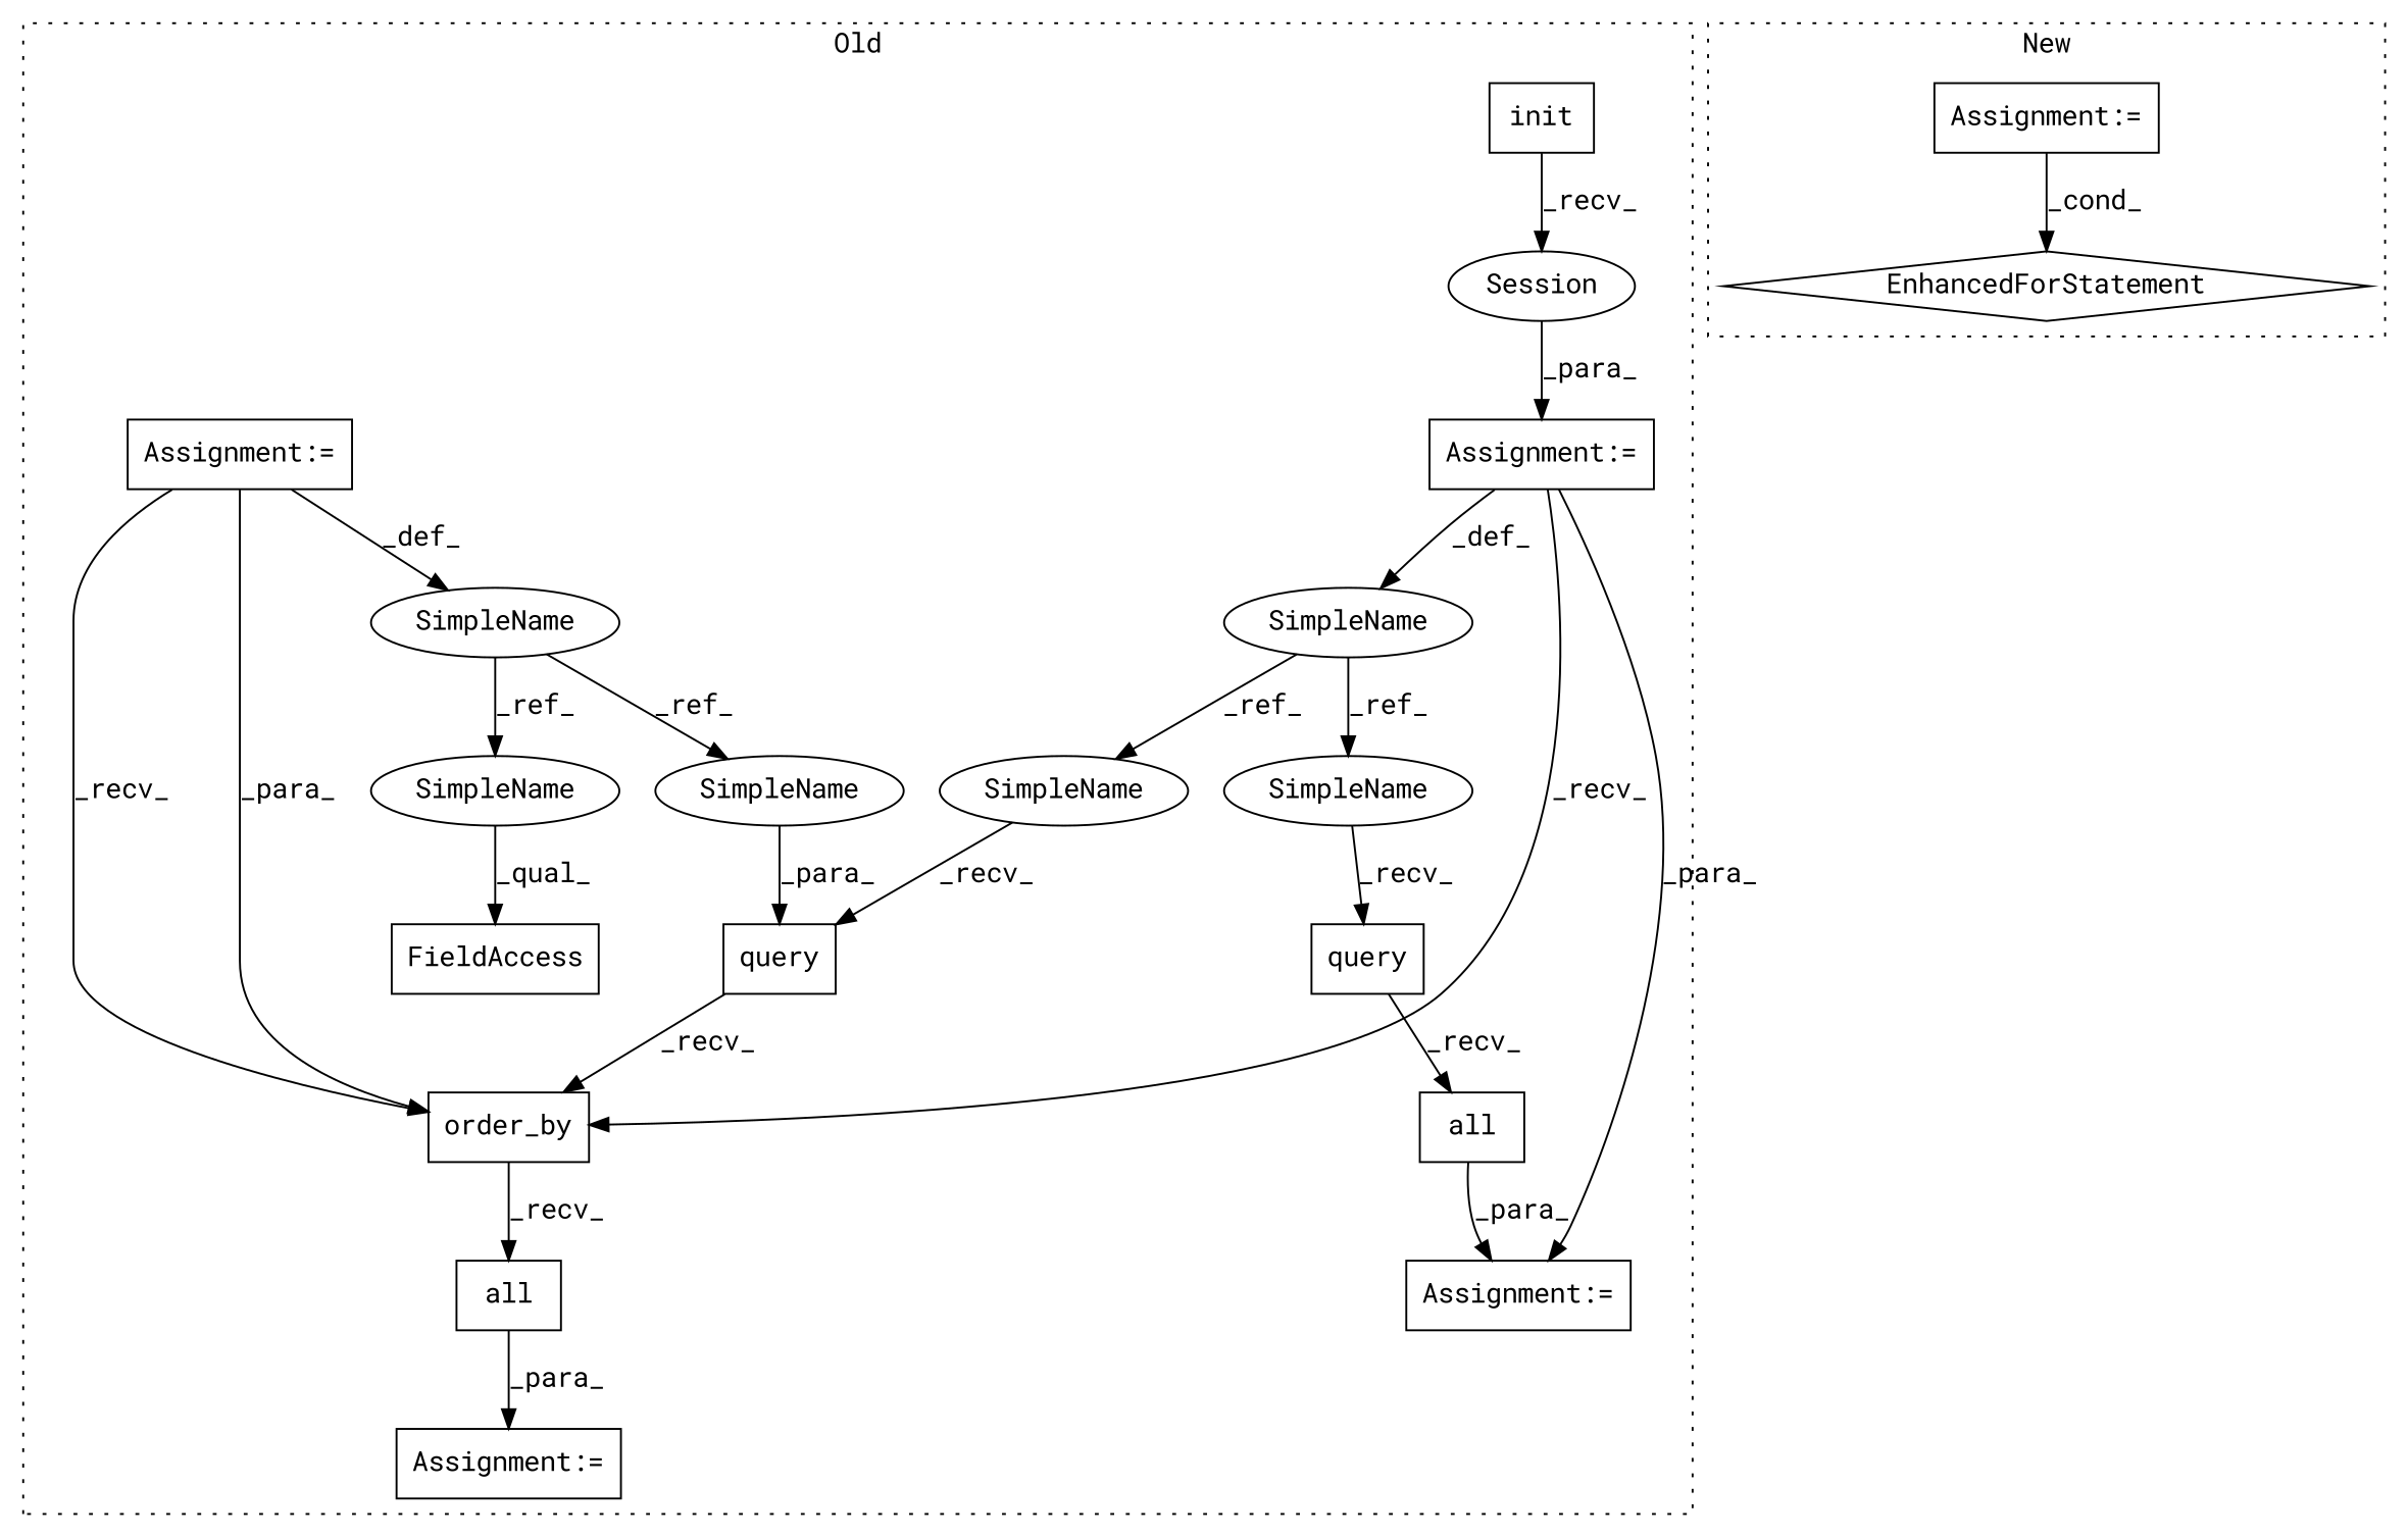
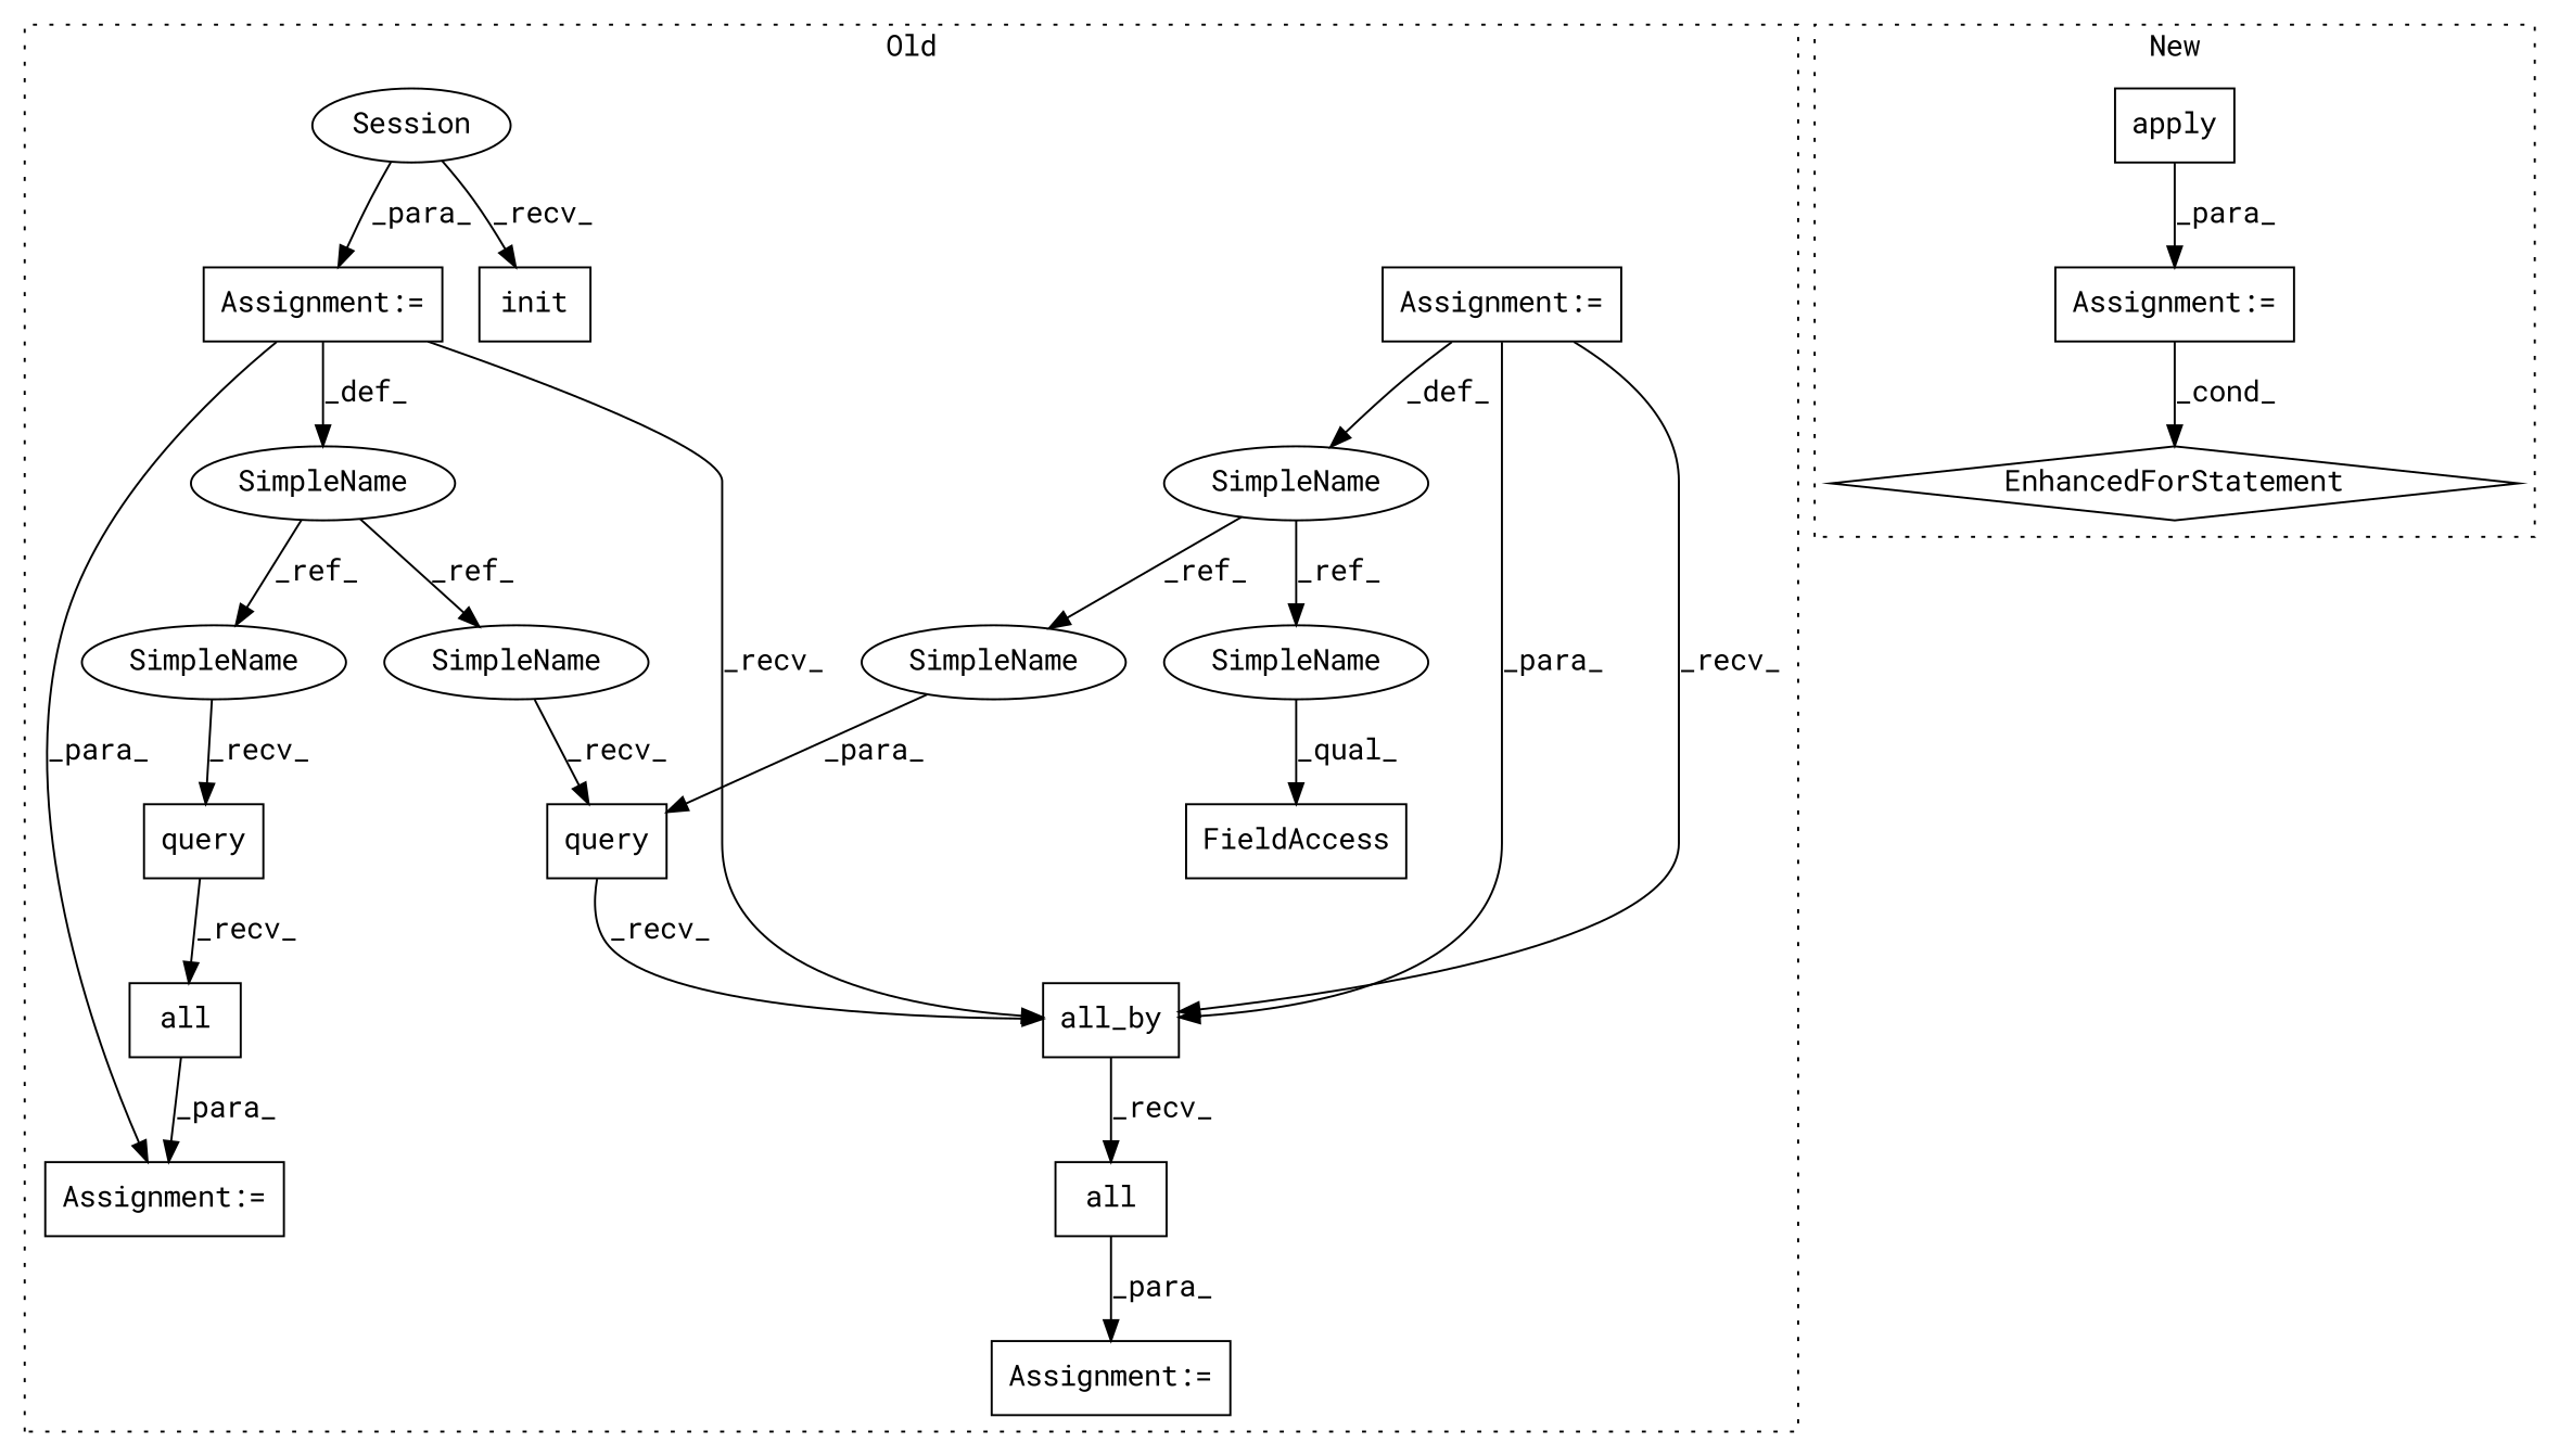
  digraph {
    fontname="Roboto Mono"
    node [a=32 fontname="Roboto Mono" l=8 s=14153 shape=box]
    edge [fontname="Roboto Mono"]
    n1 [l="5,1" label=init s="14292,14337"]
    n2 [a=7 l=1 label="Assignment:=" s=14286]
    n3 [l=9 label=Session s=14339 shape=ellipse]
    n4 [l=5 label=all s=14849]
    n5 [l="6,1" label=query s="14805,14819"]
    n6 [a=7 l=1 label="Assignment:=" s=14791]
    n7 [a=42 label=SimpleName shape=ellipse]
    n8 [a=22 l=17 label=FieldAccess s=14830]
-   n9 [l="9,1" label=order_by s="14821,14847"]
+   n9 [l="9,1" label=all_by s="14821,14847"]
    n10 [l=5 label=all s=14768]
    n11 [l="6,1" label=query s="14728,14742"]
    n12 [a=42 l=7 label=SimpleName s=14279 shape=ellipse]
    n13 [a=7 l=1 label="Assignment:=" s=14719]
    n14 [a=7 label="Assignment:="]
    n15 [a=42 l=7 label=SimpleName s=14720 shape=ellipse]
    n16 [a=42 l=7 label=SimpleName s=14797 shape=ellipse]
    n17 [a=42 label=SimpleName s=14811 shape=ellipse]
    n18 [a=42 label=SimpleName s=14830 shape=ellipse]
+   n19 [l="11,2" label=apply s="13326,13357"]
    n20 [a=7 l="53,2" label="Assignment:=" s="13254,13359"]
    n21 [a=70 l="53,2" label=EnhancedForStatement s="13254,13359" shape=diamond]
    subgraph cluster_1 {
      label=Old
      style=dotted
      n1
      n2
      n3
      n4
      n5
      n6
      n7
      n8
      n9
      n10
      n11
      n12
      n13
      n14
      n15
      n16
      n17
      n18
    }
    subgraph cluster_2 {
      label=New
      style=dotted
+     n19
      n20
      n21
    }
-   n1 -> n3 [label=_recv_]
+   n3 -> n1 [label=_recv_]
    n2 -> n9 [label=_recv_]
    n2 -> n12 [label=_def_]
    n2 -> n13 [label=_para_]
    n3 -> n2 [label=_para_]
    n4 -> n6 [label=_para_]
    n5 -> n9 [label=_recv_]
    n7 -> n17 [label=_ref_]
    n7 -> n18 [label=_ref_]
    n9 -> n4 [label=_recv_]
    n10 -> n13 [label=_para_]
    n11 -> n10 [label=_recv_]
    n12 -> n15 [label=_ref_]
    n12 -> n16 [label=_ref_]
    n14 -> n7 [label=_def_]
    n14 -> n9 [label=_recv_]
    n14 -> n9 [label=_para_]
    n15 -> n11 [label=_recv_]
    n16 -> n5 [label=_recv_]
    n17 -> n5 [label=_para_]
    n18 -> n8 [label=_qual_]
+   n19 -> n20 [label=_para_]
    n20 -> n21 [label=_cond_]
  }
